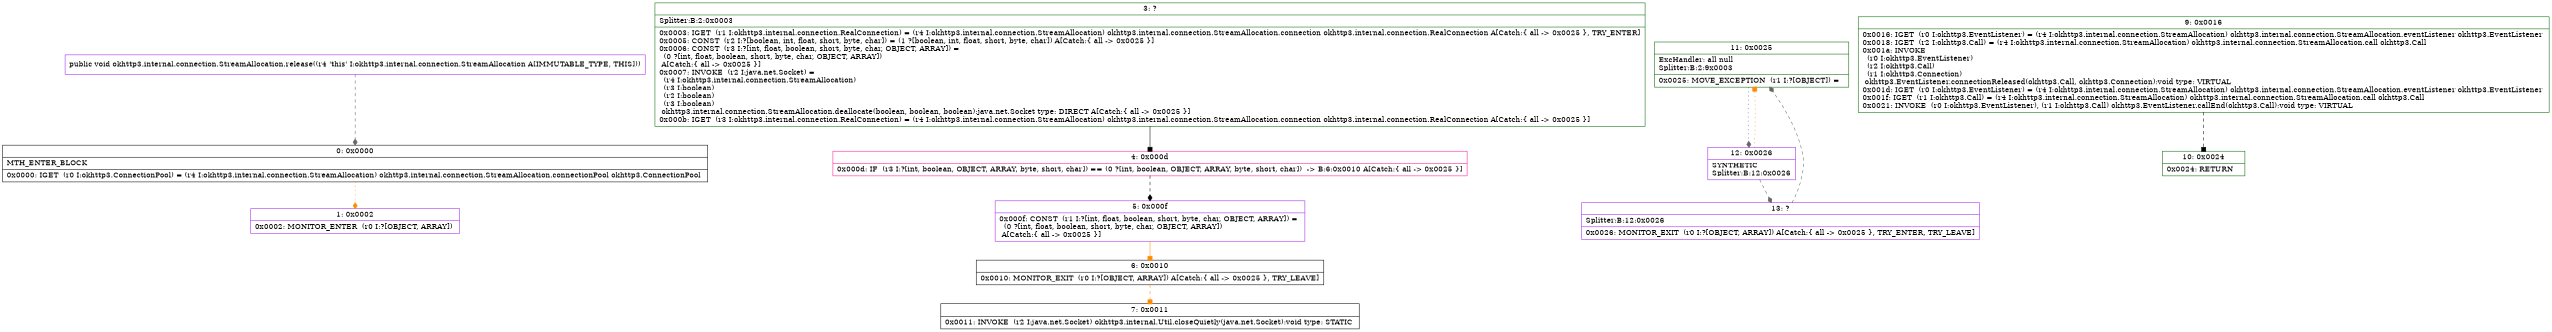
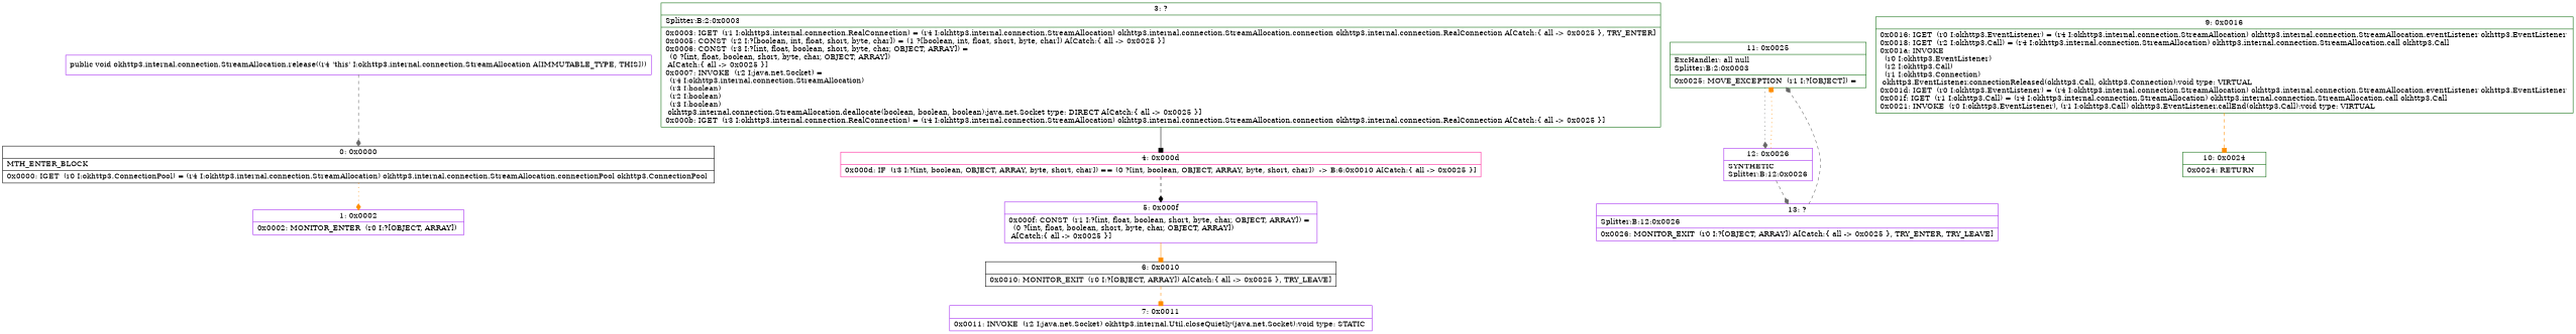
  digraph {
    node [color=purple shape=record]
    edge [arrowhead=diamond color=darkorange style=dashed]
    n1 [color=black label="{0\:\ 0x0000|MTH_ENTER_BLOCK\l|0x0000: IGET  (r0 I:okhttp3.ConnectionPool) = (r4 I:okhttp3.internal.connection.StreamAllocation) okhttp3.internal.connection.StreamAllocation.connectionPool okhttp3.ConnectionPool \l}"]
    n2 [label="{1\:\ 0x0002|0x0002: MONITOR_ENTER  (r0 I:?[OBJECT, ARRAY]) \l}"]
    n3 [color=darkgreen label="{3\:\ ?|Splitter:B:2:0x0003\l|0x0003: IGET  (r1 I:okhttp3.internal.connection.RealConnection) = (r4 I:okhttp3.internal.connection.StreamAllocation) okhttp3.internal.connection.StreamAllocation.connection okhttp3.internal.connection.RealConnection A[Catch:\{ all \-\> 0x0025 \}, TRY_ENTER]\l0x0005: CONST  (r2 I:?[boolean, int, float, short, byte, char]) = (1 ?[boolean, int, float, short, byte, char]) A[Catch:\{ all \-\> 0x0025 \}]\l0x0006: CONST  (r3 I:?[int, float, boolean, short, byte, char, OBJECT, ARRAY]) = \l  (0 ?[int, float, boolean, short, byte, char, OBJECT, ARRAY])\l A[Catch:\{ all \-\> 0x0025 \}]\l0x0007: INVOKE  (r2 I:java.net.Socket) = \l  (r4 I:okhttp3.internal.connection.StreamAllocation)\l  (r3 I:boolean)\l  (r2 I:boolean)\l  (r3 I:boolean)\l okhttp3.internal.connection.StreamAllocation.deallocate(boolean, boolean, boolean):java.net.Socket type: DIRECT A[Catch:\{ all \-\> 0x0025 \}]\l0x000b: IGET  (r3 I:okhttp3.internal.connection.RealConnection) = (r4 I:okhttp3.internal.connection.StreamAllocation) okhttp3.internal.connection.StreamAllocation.connection okhttp3.internal.connection.RealConnection A[Catch:\{ all \-\> 0x0025 \}]\l}"]
    n4 [color=deeppink label="{4\:\ 0x000d|0x000d: IF  (r3 I:?[int, boolean, OBJECT, ARRAY, byte, short, char]) == (0 ?[int, boolean, OBJECT, ARRAY, byte, short, char])  \-\> B:6:0x0010 A[Catch:\{ all \-\> 0x0025 \}]\l}"]
-   n5 [color=darkgreen label="{11\:\ 0x0025|ExcHandler: all null\lSplitter:B:2:9x0003\l|0x0025: MOVE_EXCEPTION  (r1 I:?[OBJECT]) =  \l}"]
+   n5 [color=darkgreen label="{11\:\ 0x0025|ExcHandler: all null\lSplitter:B:2:0x0003\l|0x0025: MOVE_EXCEPTION  (r1 I:?[OBJECT]) =  \l}"]
    n6 [label="{12\:\ 0x0026|SYNTHETIC\lSplitter:B:12:0x0026\l}"]
    n7 [label="{5\:\ 0x000f|0x000f: CONST  (r1 I:?[int, float, boolean, short, byte, char, OBJECT, ARRAY]) = \l  (0 ?[int, float, boolean, short, byte, char, OBJECT, ARRAY])\l A[Catch:\{ all \-\> 0x0025 \}]\l}"]
    n8 [color=black label="{6\:\ 0x0010|0x0010: MONITOR_EXIT  (r0 I:?[OBJECT, ARRAY]) A[Catch:\{ all \-\> 0x0025 \}, TRY_LEAVE]\l}"]
-   n9 [color=black label="{7\:\ 0x0011|0x0011: INVOKE  (r2 I:java.net.Socket) okhttp3.internal.Util.closeQuietly(java.net.Socket):void type: STATIC \l}"]
+   n9 [label="{7\:\ 0x0011|0x0011: INVOKE  (r2 I:java.net.Socket) okhttp3.internal.Util.closeQuietly(java.net.Socket):void type: STATIC \l}"]
    n10 [color=darkgreen label="{9\:\ 0x0016|0x0016: IGET  (r0 I:okhttp3.EventListener) = (r4 I:okhttp3.internal.connection.StreamAllocation) okhttp3.internal.connection.StreamAllocation.eventListener okhttp3.EventListener \l0x0018: IGET  (r2 I:okhttp3.Call) = (r4 I:okhttp3.internal.connection.StreamAllocation) okhttp3.internal.connection.StreamAllocation.call okhttp3.Call \l0x001a: INVOKE  \l  (r0 I:okhttp3.EventListener)\l  (r2 I:okhttp3.Call)\l  (r1 I:okhttp3.Connection)\l okhttp3.EventListener.connectionReleased(okhttp3.Call, okhttp3.Connection):void type: VIRTUAL \l0x001d: IGET  (r0 I:okhttp3.EventListener) = (r4 I:okhttp3.internal.connection.StreamAllocation) okhttp3.internal.connection.StreamAllocation.eventListener okhttp3.EventListener \l0x001f: IGET  (r1 I:okhttp3.Call) = (r4 I:okhttp3.internal.connection.StreamAllocation) okhttp3.internal.connection.StreamAllocation.call okhttp3.Call \l0x0021: INVOKE  (r0 I:okhttp3.EventListener), (r1 I:okhttp3.Call) okhttp3.EventListener.callEnd(okhttp3.Call):void type: VIRTUAL \l}"]
    n11 [color=darkgreen label="{10\:\ 0x0024|0x0024: RETURN   \l}"]
    n12 [label="{13\:\ ?|Splitter:B:12:0x0026\l|0x0026: MONITOR_EXIT  (r0 I:?[OBJECT, ARRAY]) A[Catch:\{ all \-\> 0x0025 \}, TRY_ENTER, TRY_LEAVE]\l}"]
    n13 [label="{public void okhttp3.internal.connection.StreamAllocation.release((r4 'this' I:okhttp3.internal.connection.StreamAllocation A[IMMUTABLE_TYPE, THIS])) }"]
    n1 -> n2 [style=dotted]
    n3 -> n4 [arrowhead=box color=black style=solid]
    n4 -> n7 [color=black]
    n5 -> n6 [color=gray40 style=dotted]
    n6 -> n5 [arrowhead=box style=dotted]
    n6 -> n12 [color=gray40]
    n7 -> n8 [arrowhead=box style=solid]
    n8 -> n9 [arrowhead=box]
-   n10 -> n11 [arrowhead=box color=black]
+   n10 -> n11 [arrowhead=box]
    n12 -> n5 [color=gray40]
    n13 -> n1 [color=gray40]
  }
